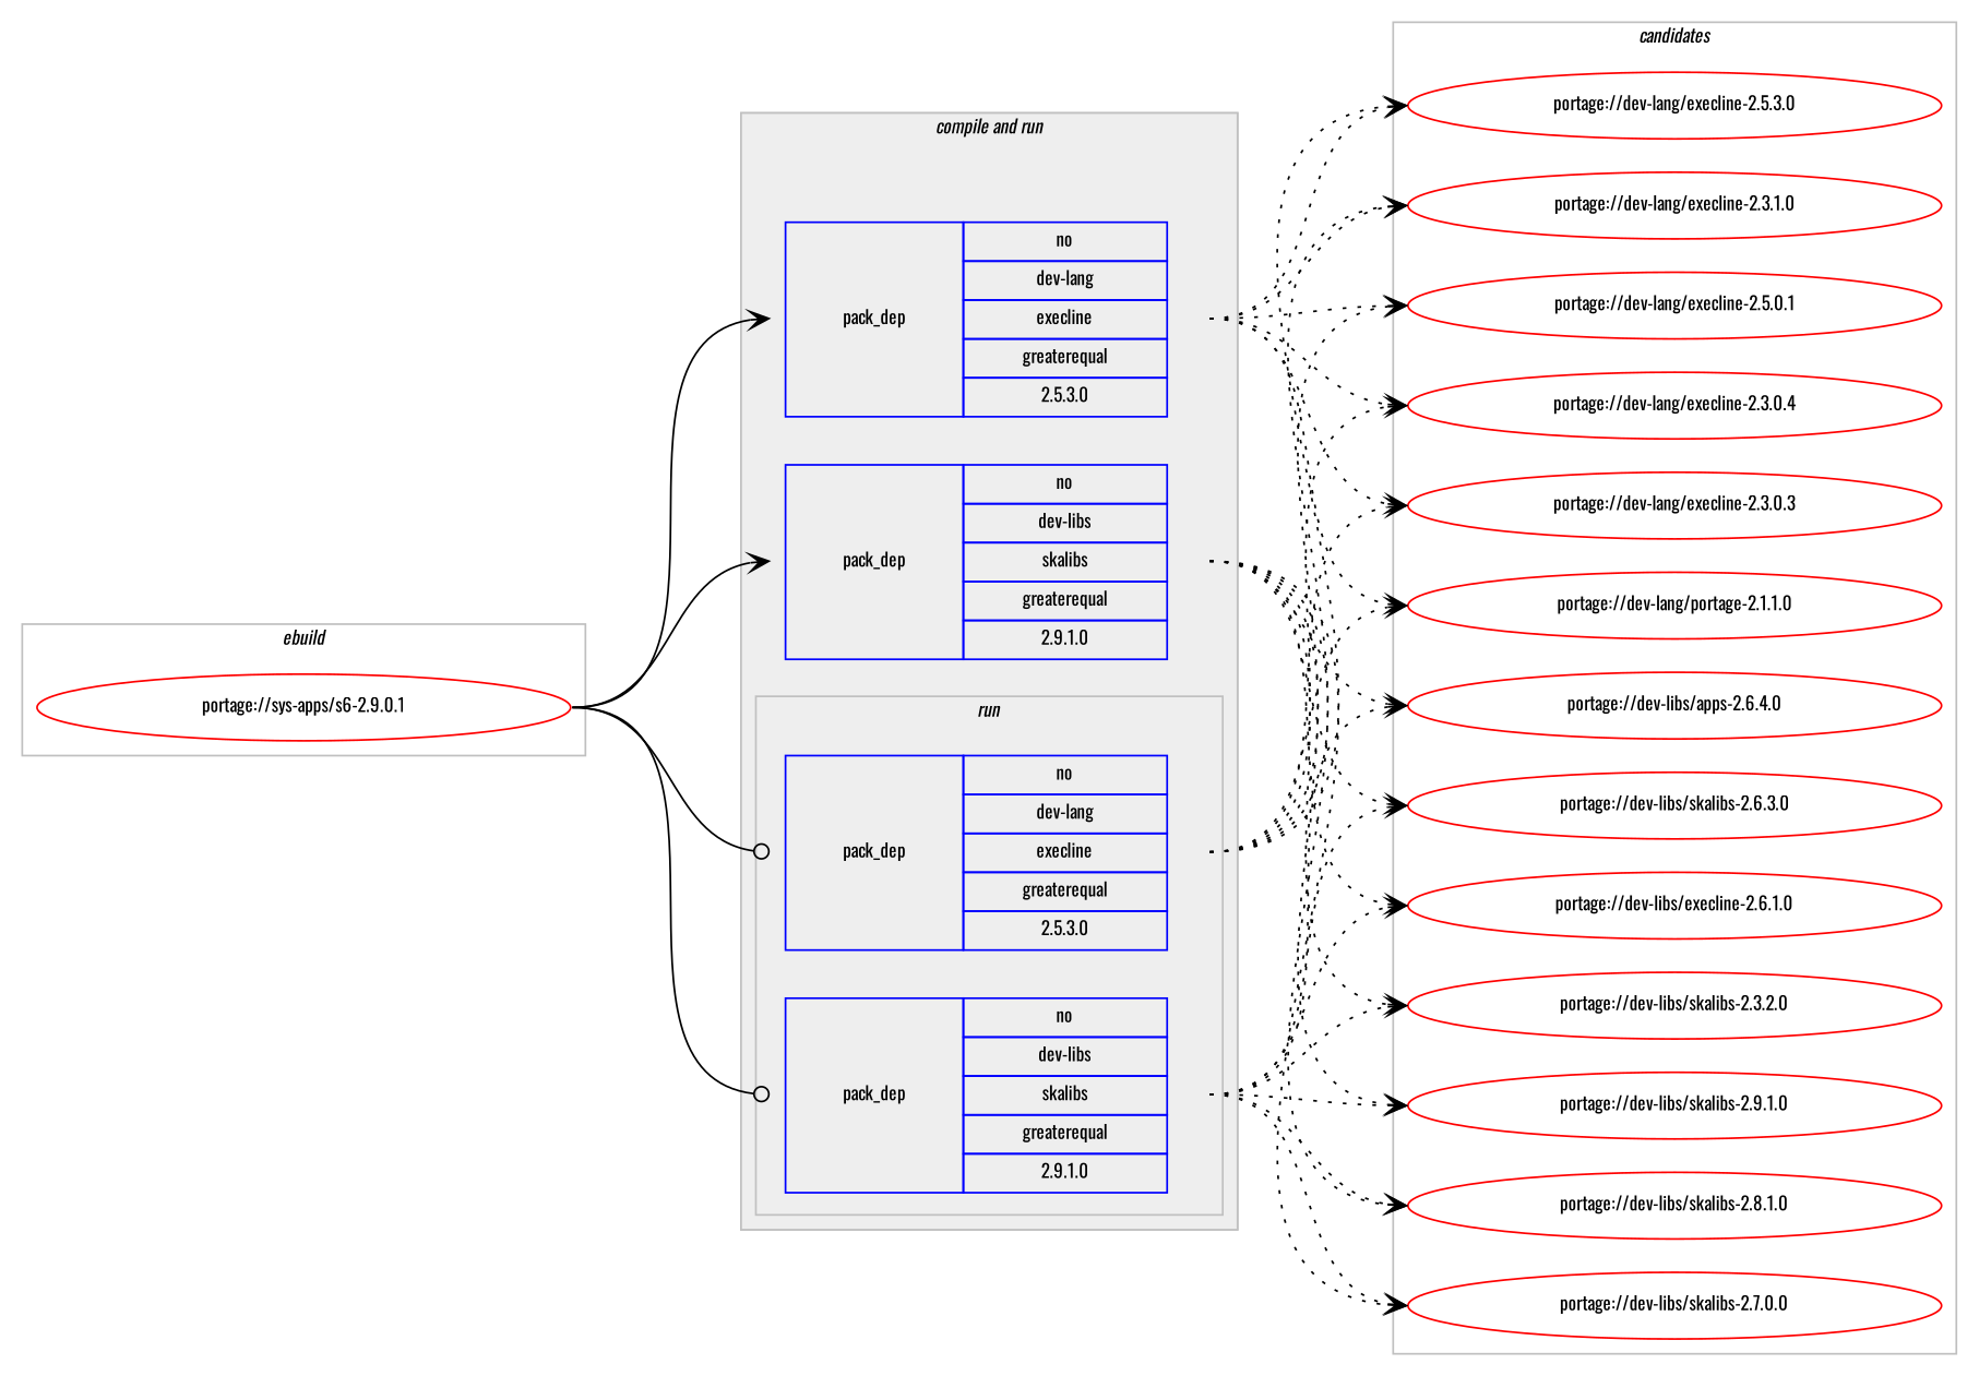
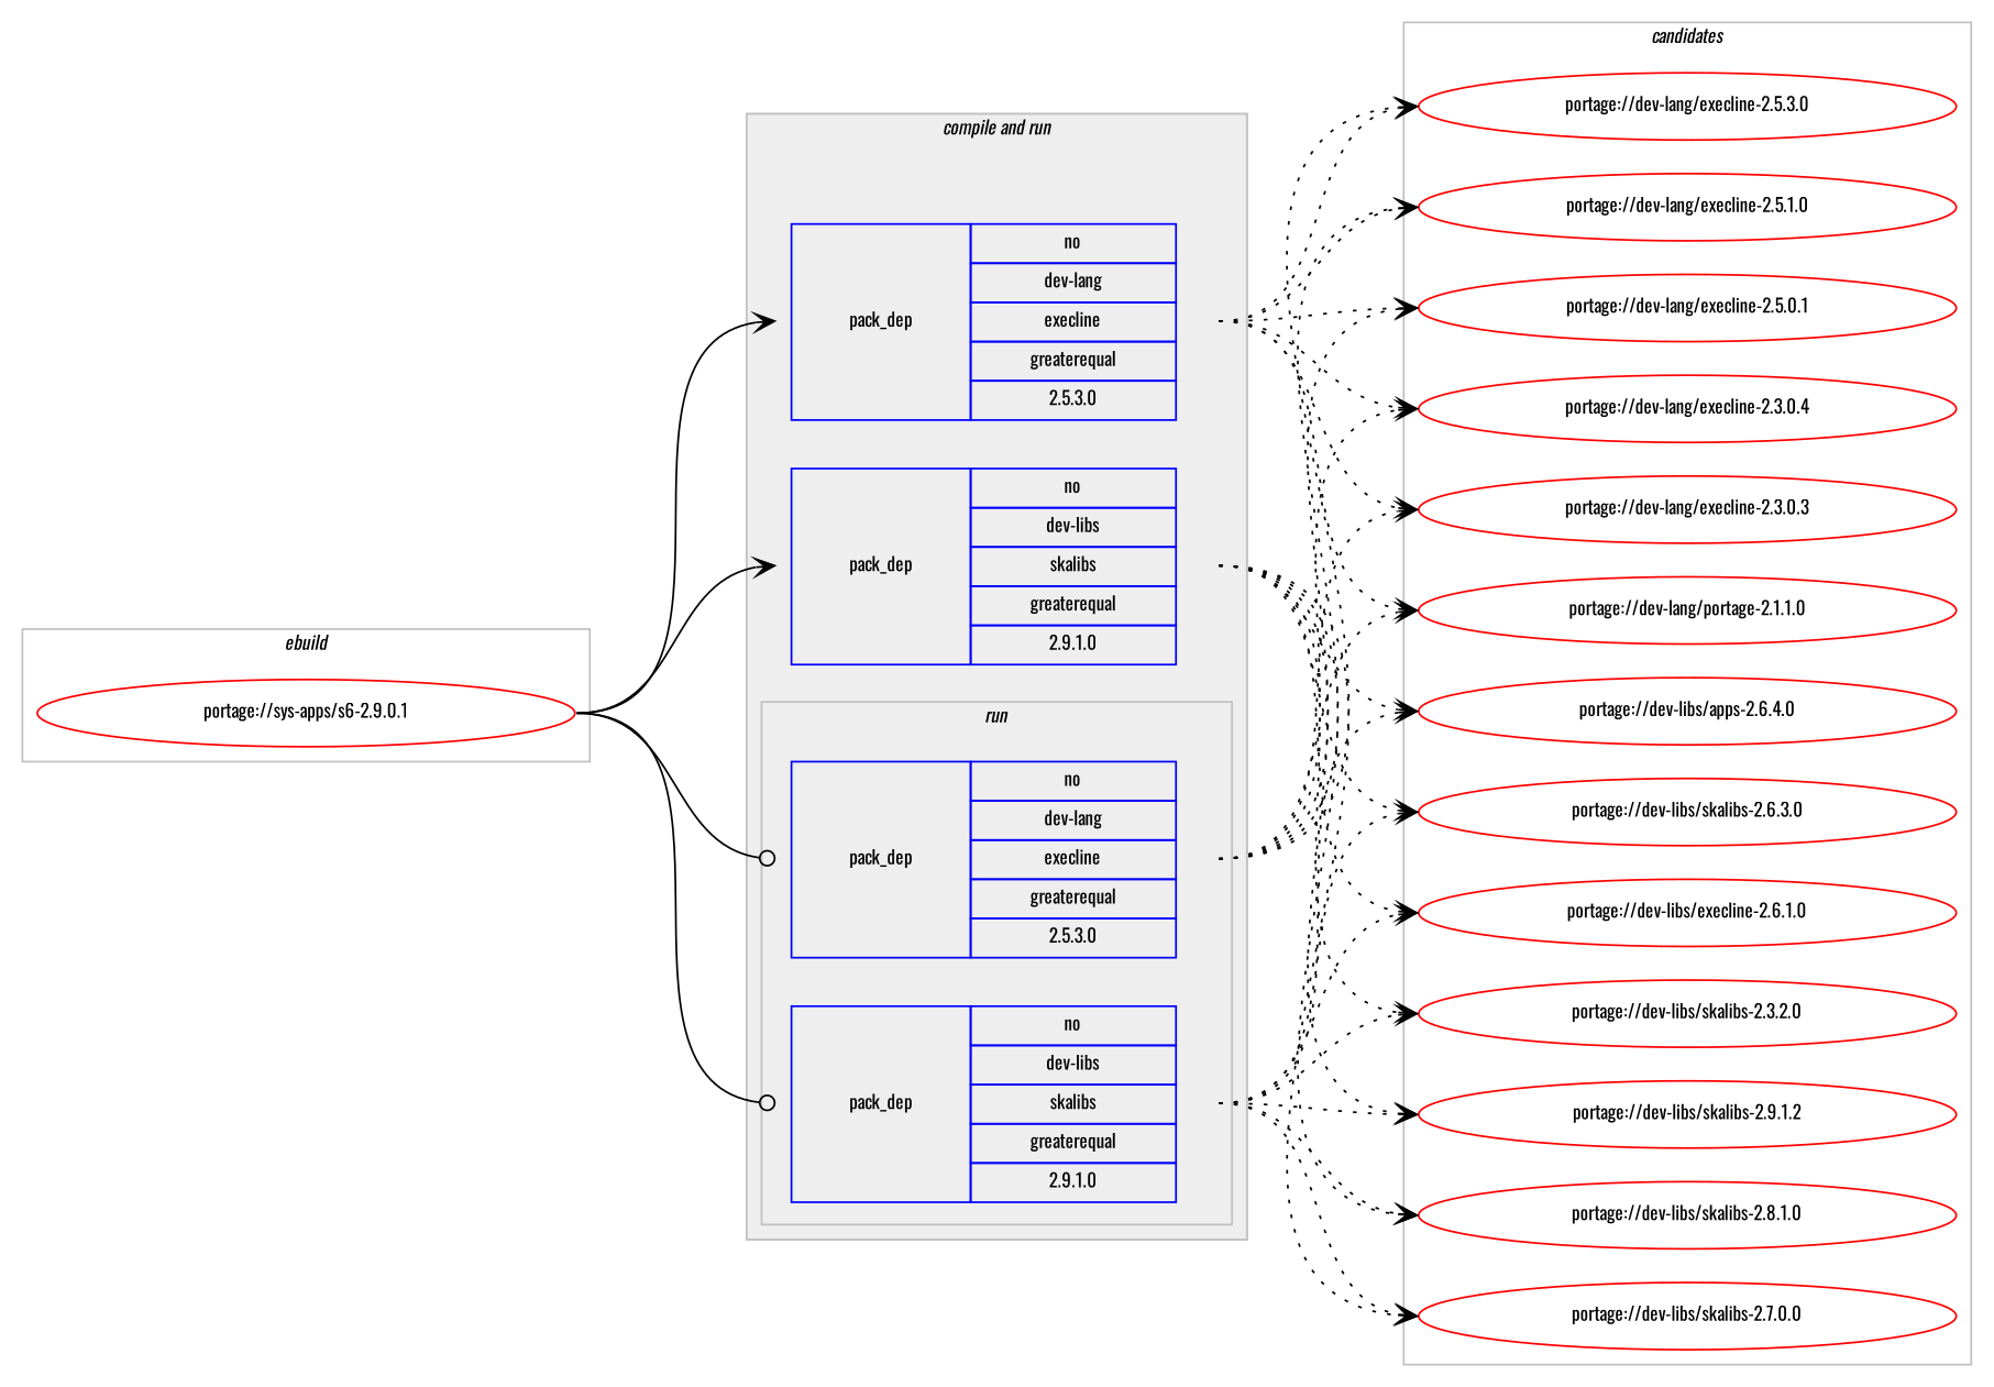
  digraph {
    compound=true
    concentrate=true
    fontname=Oswald
    fontsize=10
    newrank=true
    rankdir=LR
    ranksep=1.5
    node [color=red fontname=Oswald fontsize=10]
    edge [arrowhead=vee fontname=Oswald headport=w style=dotted tailport=e weight=100]
    n1 [label="portage://sys-apps/s6-2.9.0.1" width=4]
    n2 [color=blue label=<<TABLE BORDER="0" CELLBORDER="1" CELLSPACING="0" CELLPADDING="4" WIDTH="220"><TR><TD ROWSPAN="6" CELLPADDING="30">pack_dep</TD></TR><TR><TD WIDTH="110">no</TD></TR><TR><TD>dev-lang</TD></TR><TR><TD>execline</TD></TR><TR><TD>greaterequal</TD></TR><TR><TD>2.5.3.0</TD></TR></TABLE>> shape=none]
    n3 [color=blue label=<<TABLE BORDER="0" CELLBORDER="1" CELLSPACING="0" CELLPADDING="4" WIDTH="220"><TR><TD ROWSPAN="6" CELLPADDING="30">pack_dep</TD></TR><TR><TD WIDTH="110">no</TD></TR><TR><TD>dev-libs</TD></TR><TR><TD>skalibs</TD></TR><TR><TD>greaterequal</TD></TR><TR><TD>2.9.1.0</TD></TR></TABLE>> shape=none]
    n4 [color=blue label=<<TABLE BORDER="0" CELLBORDER="1" CELLSPACING="0" CELLPADDING="4" WIDTH="220"><TR><TD ROWSPAN="6" CELLPADDING="30">pack_dep</TD></TR><TR><TD WIDTH="110">no</TD></TR><TR><TD>dev-lang</TD></TR><TR><TD>execline</TD></TR><TR><TD>greaterequal</TD></TR><TR><TD>2.5.3.0</TD></TR></TABLE>> shape=none]
    n5 [color=blue label=<<TABLE BORDER="0" CELLBORDER="1" CELLSPACING="0" CELLPADDING="4" WIDTH="220"><TR><TD ROWSPAN="6" CELLPADDING="30">pack_dep</TD></TR><TR><TD WIDTH="110">no</TD></TR><TR><TD>dev-libs</TD></TR><TR><TD>skalibs</TD></TR><TR><TD>greaterequal</TD></TR><TR><TD>2.9.1.0</TD></TR></TABLE>> shape=none]
    n6 [label="portage://dev-lang/execline-2.5.3.0" width=4]
-   n7 [label="portage://dev-lang/execline-2.3.1.0" width=4]
+   n7 [label="portage://dev-lang/execline-2.5.1.0" width=4]
    n8 [label="portage://dev-lang/execline-2.5.0.1" width=4]
    n9 [label="portage://dev-lang/execline-2.3.0.4" width=4]
    n10 [label="portage://dev-lang/execline-2.3.0.3" width=4]
    n11 [label="portage://dev-lang/portage-2.1.1.0" width=4]
-   n12 [label="portage://dev-libs/skalibs-2.9.1.0" width=4]
+   n12 [label="portage://dev-libs/skalibs-2.9.1.2" width=4]
    n13 [label="portage://dev-libs/skalibs-2.8.1.0" width=4]
    n14 [label="portage://dev-libs/skalibs-2.7.0.0" width=4]
    n15 [label="portage://dev-libs/apps-2.6.4.0" width=4]
    n16 [label="portage://dev-libs/skalibs-2.6.3.0" width=4]
    n17 [label="portage://dev-libs/execline-2.6.1.0" width=4]
    n18 [label="portage://dev-libs/skalibs-2.3.2.0" width=4]
    subgraph cluster_1 {
      color=gray
      label=<<i>ebuild</i>>
      rank=same
      n1
    }
    subgraph cluster_2 {
      color=gray
      label=<<i>dependencies</i>>
      subgraph cluster_3 {
        color=gray
        fillcolor="#eeeeee"
        label=<<i>compile</i>>
        style=filled
        subgraph sub_4 {
          color=gray
          fillcolor="#eeeeee"
          label=<<i>compile</i>>
          style=filled
          n2
        }
        subgraph sub_5 {
          color=gray
          fillcolor="#eeeeee"
          label=<<i>compile</i>>
          style=filled
          n3
        }
      }
      subgraph cluster_6 {
        color=gray
        fillcolor="#eeeeee"
        label=<<i>compile and run</i>>
        style=filled
      }
      subgraph cluster_7 {
        color=gray
        fillcolor="#eeeeee"
        label=<<i>run</i>>
        style=filled
        subgraph sub_8 {
          color=gray
          fillcolor="#eeeeee"
          label=<<i>run</i>>
          style=filled
          n4
        }
        subgraph sub_9 {
          color=gray
          fillcolor="#eeeeee"
          label=<<i>run</i>>
          style=filled
          n5
        }
      }
    }
    subgraph cluster_10 {
      color=gray
      label=<<i>candidates</i>>
      rank=same
      subgraph sub_11 {
        color=black
        label=<<i>candidates</i>>
        nodesep=1
        rank=same
        n6
        n7
        n8
        n9
        n10
        n11
      }
      subgraph sub_12 {
        color=black
        label=<<i>candidates</i>>
        nodesep=1
        rank=same
        n12
        n13
        n14
        n15
        n16
        n17
        n18
      }
      subgraph sub_13 {
        color=black
        label=<<i>candidates</i>>
        nodesep=1
        rank=same
        n6
        n7
        n8
        n9
        n10
        n11
      }
      subgraph sub_14 {
        color=black
        label=<<i>candidates</i>>
        nodesep=1
        rank=same
        n12
        n13
        n14
        n15
        n16
        n17
        n18
      }
    }
    n1 -> n2 [style=solid weight=20]
    n1 -> n3 [style=solid weight=20]
    n1 -> n4 [arrowhead=odot style=solid weight=20]
    n1 -> n5 [arrowhead=odot style=solid weight=20]
    n2 -> n6
    n2 -> n7
    n2 -> n8
    n2 -> n9
    n2 -> n10
    n2 -> n11
    n3 -> n12
    n3 -> n13
    n3 -> n14
    n3 -> n15
    n3 -> n16
    n3 -> n17
    n3 -> n18
    n4 -> n6
    n4 -> n7
    n4 -> n8
    n4 -> n9
    n4 -> n10
    n4 -> n11
    n5 -> n12
    n5 -> n13
    n5 -> n14
    n5 -> n15
    n5 -> n16
    n5 -> n17
    n5 -> n18
  }
